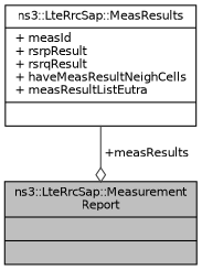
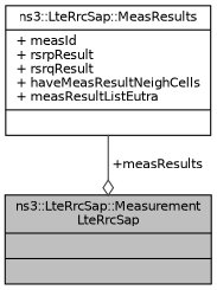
  digraph {
    node [color=black fontname=Helvetica fontsize=10 shape=record style=filled]
-   n1 [fillcolor=grey75 fontcolor=black height=0.2 label="{ns3::LteRrcSap::Measurement\lReport\n||}" width=0.4]
+   n1 [fillcolor=grey75 fontcolor=black height=0.2 label="{ns3::LteRrcSap::Measurement\lLteRrcSap\n||}" width=0.4]
    n2 [fillcolor=white height=0.2 label="{ns3::LteRrcSap::MeasResults\n|+ measId\l+ rsrpResult\l+ rsrqResult\l+ haveMeasResultNeighCells\l+ measResultListEutra\l|}" width=0.4]
    n2 -> n1 [arrowhead=odiamond color=grey25 fontname=Helvetica fontsize=10 label=" +measResults" labelfontname=Helvetica labelfontsize=10 style=solid]
  }
